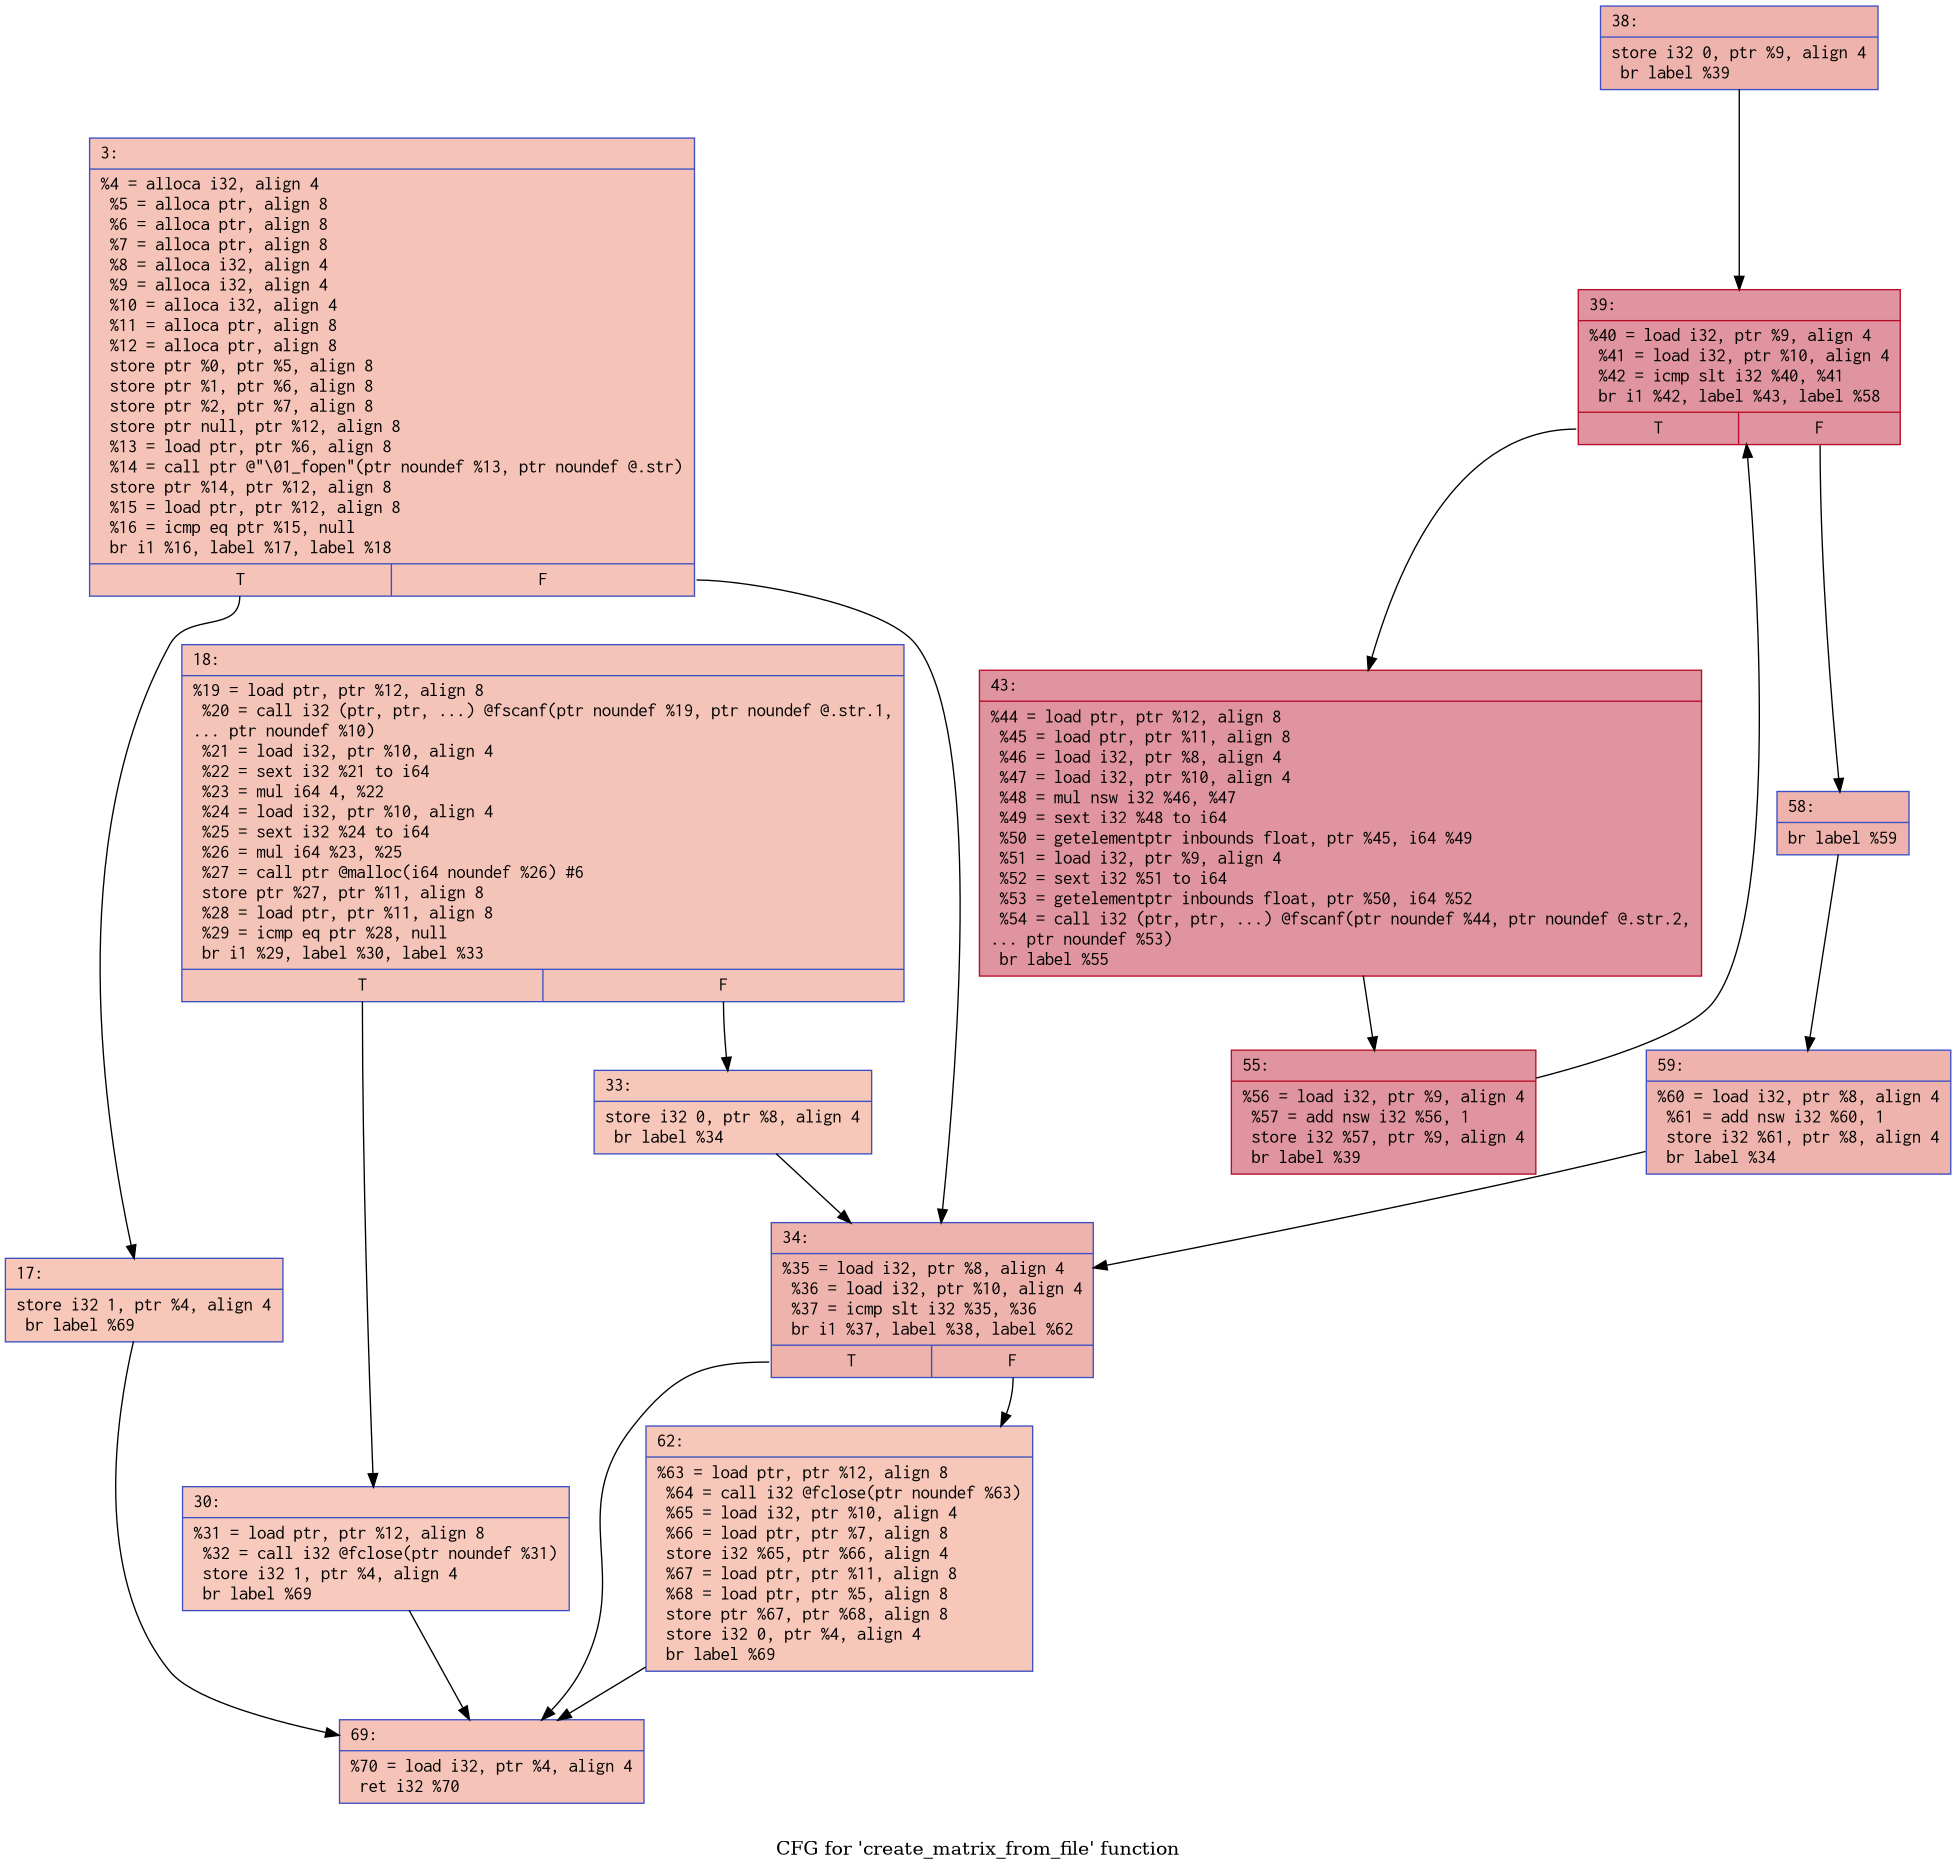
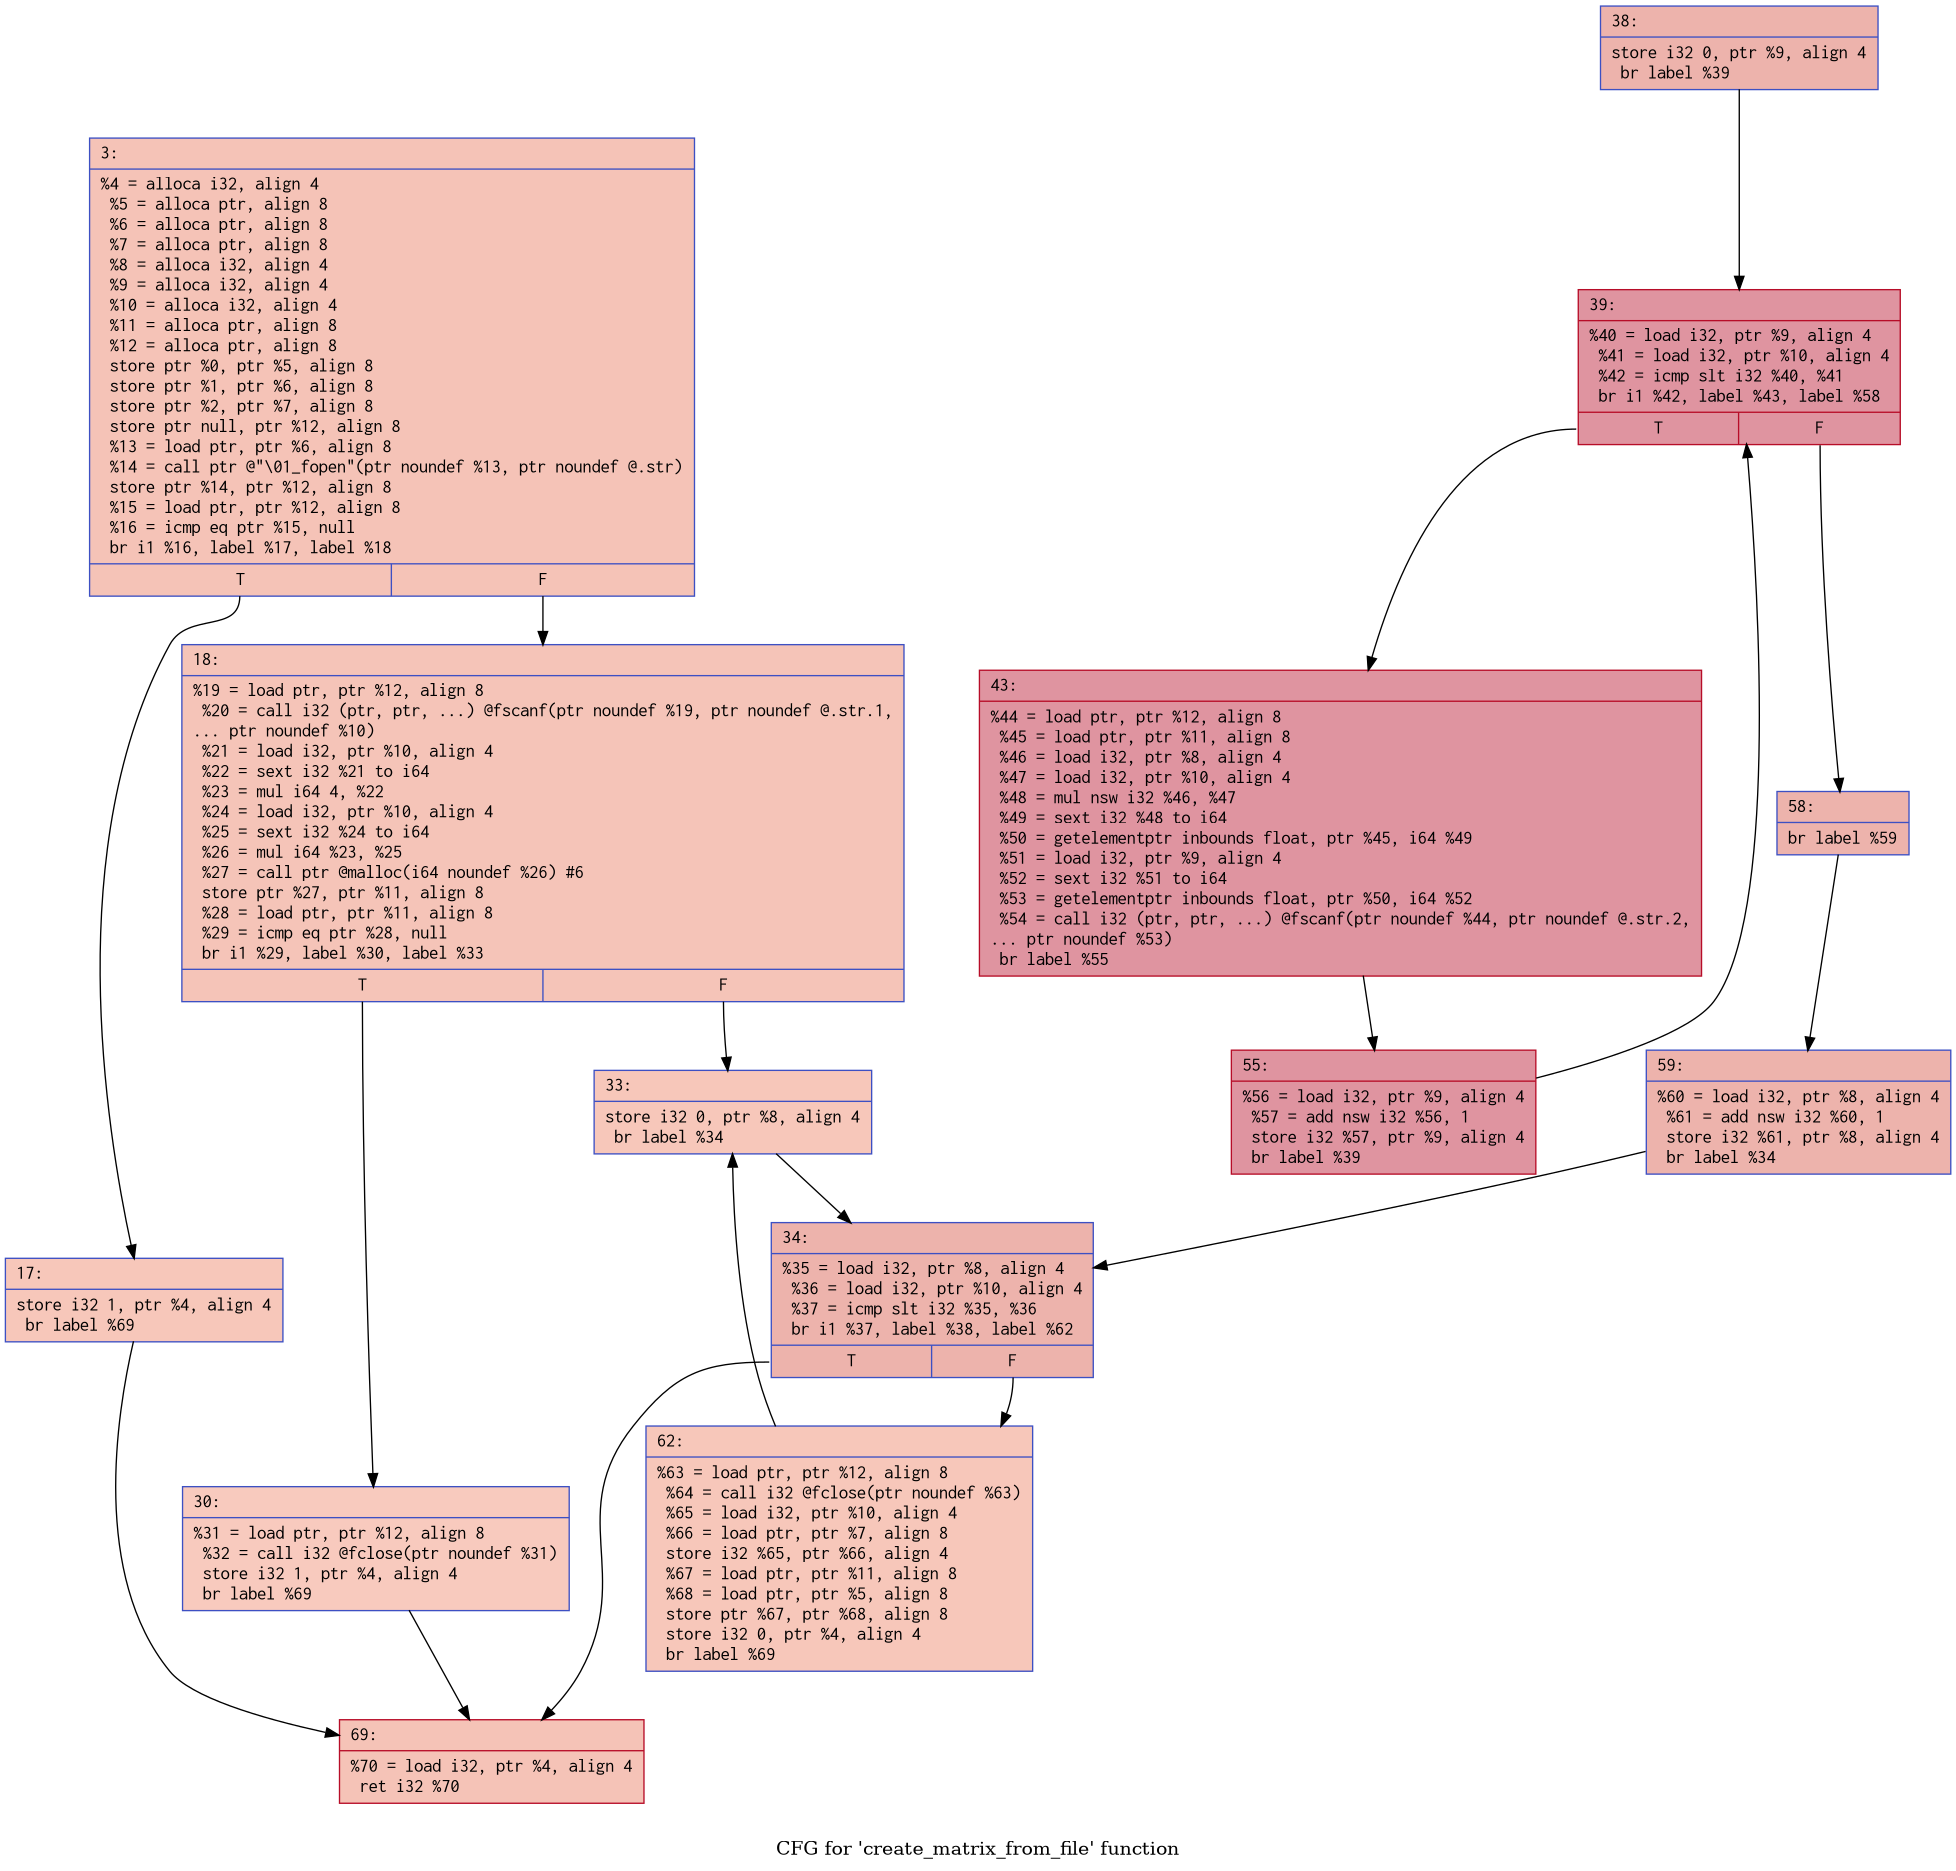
  digraph {
    label="CFG for 'create_matrix_from_file' function"
    node [color="#3d50c3ff" fillcolor="#d6524470" fontname=Courier shape=record style=filled]
    n1 [fillcolor="#e8765c70" label="{3:\l|  %4 = alloca i32, align 4\l  %5 = alloca ptr, align 8\l  %6 = alloca ptr, align 8\l  %7 = alloca ptr, align 8\l  %8 = alloca i32, align 4\l  %9 = alloca i32, align 4\l  %10 = alloca i32, align 4\l  %11 = alloca ptr, align 8\l  %12 = alloca ptr, align 8\l  store ptr %0, ptr %5, align 8\l  store ptr %1, ptr %6, align 8\l  store ptr %2, ptr %7, align 8\l  store ptr null, ptr %12, align 8\l  %13 = load ptr, ptr %6, align 8\l  %14 = call ptr @\"\\01_fopen\"(ptr noundef %13, ptr noundef @.str)\l  store ptr %14, ptr %12, align 8\l  %15 = load ptr, ptr %12, align 8\l  %16 = icmp eq ptr %15, null\l  br i1 %16, label %17, label %18\l|{<s0>T|<s1>F}}"]
    n2 [fillcolor="#ec7f6370" label="{17:\l|  store i32 1, ptr %4, align 4\l  br label %69\l}"]
    n3 [fillcolor="#e97a5f70" label="{18:\l|  %19 = load ptr, ptr %12, align 8\l  %20 = call i32 (ptr, ptr, ...) @fscanf(ptr noundef %19, ptr noundef @.str.1,\l... ptr noundef %10)\l  %21 = load i32, ptr %10, align 4\l  %22 = sext i32 %21 to i64\l  %23 = mul i64 4, %22\l  %24 = load i32, ptr %10, align 4\l  %25 = sext i32 %24 to i64\l  %26 = mul i64 %23, %25\l  %27 = call ptr @malloc(i64 noundef %26) #6\l  store ptr %27, ptr %11, align 8\l  %28 = load ptr, ptr %11, align 8\l  %29 = icmp eq ptr %28, null\l  br i1 %29, label %30, label %33\l|{<s0>T|<s1>F}}"]
-   n4 [fillcolor="#e8765c70" label="{69:\l|  %70 = load i32, ptr %4, align 4\l  ret i32 %70\l}"]
+   n4 [color="#b70d28ff" fillcolor="#e8765c70" label="{69:\l|  %70 = load i32, ptr %4, align 4\l  ret i32 %70\l}"]
    n5 [fillcolor="#ef886b70" label="{30:\l|  %31 = load ptr, ptr %12, align 8\l  %32 = call i32 @fclose(ptr noundef %31)\l  store i32 1, ptr %4, align 4\l  br label %69\l}"]
    n6 [fillcolor="#ec7f6370" label="{33:\l|  store i32 0, ptr %8, align 4\l  br label %34\l}"]
    n7 [label="{34:\l|  %35 = load i32, ptr %8, align 4\l  %36 = load i32, ptr %10, align 4\l  %37 = icmp slt i32 %35, %36\l  br i1 %37, label %38, label %62\l|{<s0>T|<s1>F}}"]
    n8 [fillcolor="#ec7f6370" label="{62:\l|  %63 = load ptr, ptr %12, align 8\l  %64 = call i32 @fclose(ptr noundef %63)\l  %65 = load i32, ptr %10, align 4\l  %66 = load ptr, ptr %7, align 8\l  store i32 %65, ptr %66, align 4\l  %67 = load ptr, ptr %11, align 8\l  %68 = load ptr, ptr %5, align 8\l  store ptr %67, ptr %68, align 8\l  store i32 0, ptr %4, align 4\l  br label %69\l}"]
    n9 [label="{38:\l|  store i32 0, ptr %9, align 4\l  br label %39\l}"]
    n10 [color="#b70d28ff" fillcolor="#b70d2870" label="{39:\l|  %40 = load i32, ptr %9, align 4\l  %41 = load i32, ptr %10, align 4\l  %42 = icmp slt i32 %40, %41\l  br i1 %42, label %43, label %58\l|{<s0>T|<s1>F}}"]
    n11 [color="#b70d28ff" fillcolor="#b70d2870" label="{43:\l|  %44 = load ptr, ptr %12, align 8\l  %45 = load ptr, ptr %11, align 8\l  %46 = load i32, ptr %8, align 4\l  %47 = load i32, ptr %10, align 4\l  %48 = mul nsw i32 %46, %47\l  %49 = sext i32 %48 to i64\l  %50 = getelementptr inbounds float, ptr %45, i64 %49\l  %51 = load i32, ptr %9, align 4\l  %52 = sext i32 %51 to i64\l  %53 = getelementptr inbounds float, ptr %50, i64 %52\l  %54 = call i32 (ptr, ptr, ...) @fscanf(ptr noundef %44, ptr noundef @.str.2,\l... ptr noundef %53)\l  br label %55\l}"]
    n12 [label="{58:\l|  br label %59\l}"]
    n13 [color="#b70d28ff" fillcolor="#b70d2870" label="{55:\l|  %56 = load i32, ptr %9, align 4\l  %57 = add nsw i32 %56, 1\l  store i32 %57, ptr %9, align 4\l  br label %39\l}"]
    n14 [label="{59:\l|  %60 = load i32, ptr %8, align 4\l  %61 = add nsw i32 %60, 1\l  store i32 %61, ptr %8, align 4\l  br label %34\l}"]
    n1 -> n2 [tailport=s0]
-   n1 -> n7 [tailport=s1]
+   n1 -> n3 [tailport=s1]
    n2 -> n4
    n3 -> n5 [tailport=s0]
    n3 -> n6 [tailport=s1]
    n5 -> n4
    n6 -> n7
    n7 -> n4 [tailport=s0]
    n7 -> n8 [tailport=s1]
-   n8 -> n4
+   n8 -> n6
    n9 -> n10
    n10 -> n11 [tailport=s0]
    n10 -> n12 [tailport=s1]
    n11 -> n13
    n12 -> n14
    n13 -> n10
    n14 -> n7
  }
